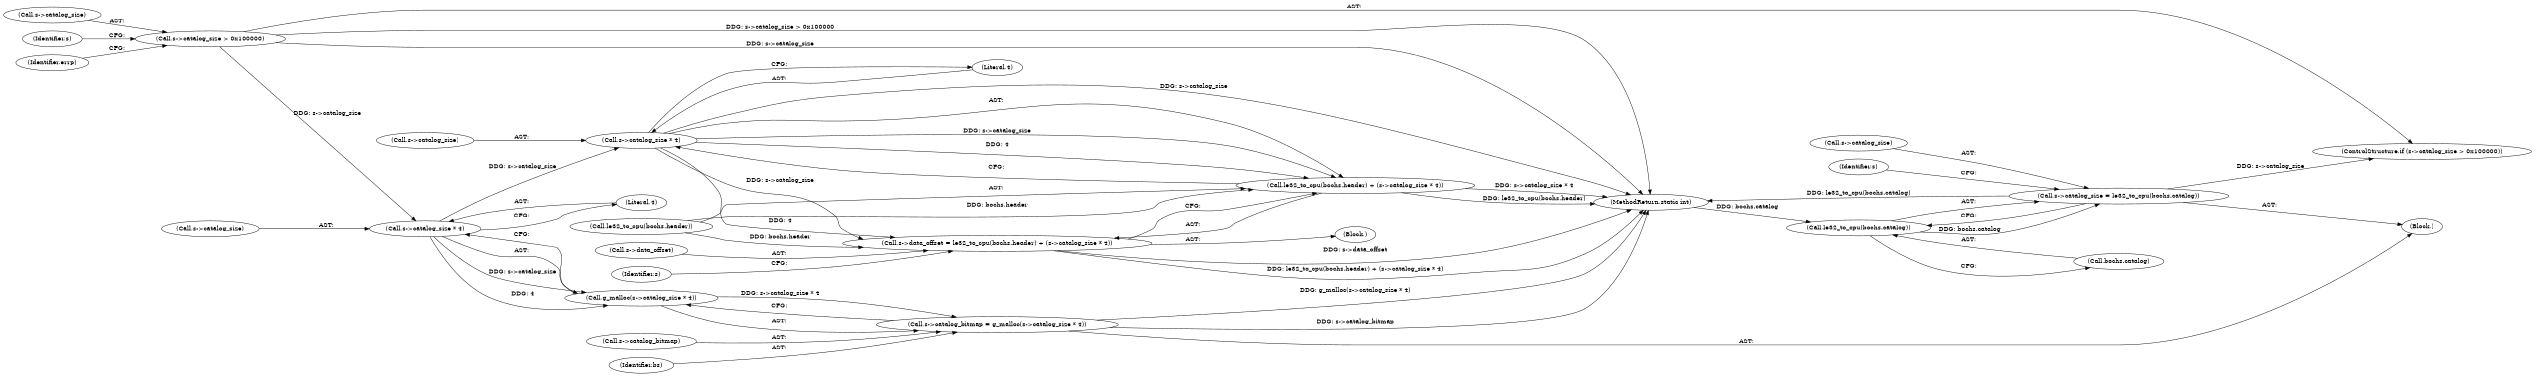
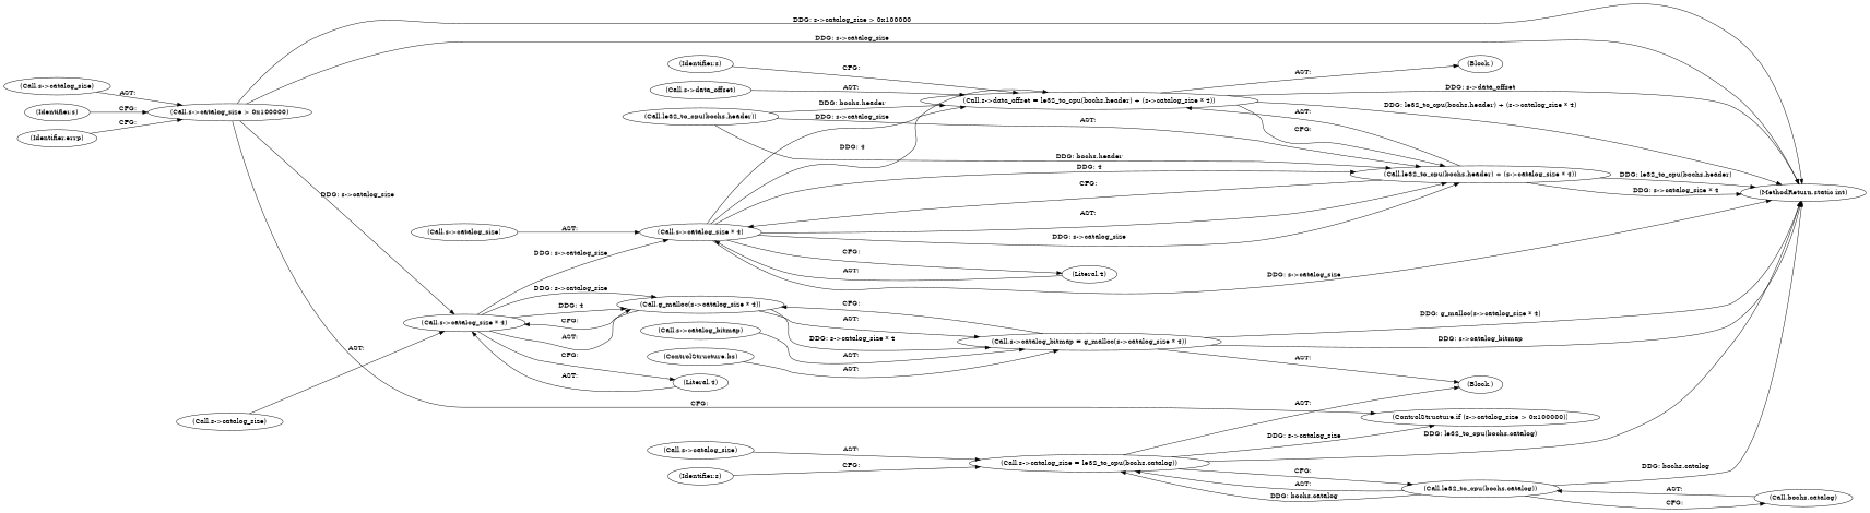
  digraph {
    rankdir=LR
    n1 [label="(Call,s->catalog_size > 0x100000)"]
    n2 [label="(Call,s->catalog_size * 4)"]
    n3 [label="(ControlStructure,if (s->catalog_size > 0x100000))"]
    n4 [label="(MethodReturn,static int)"]
    n5 [label="(Call,g_malloc(s->catalog_size * 4))"]
    n6 [label="(Call,s->catalog_size * 4)"]
    n7 [label="(Literal,4)"]
    n8 [label="(Call,s->catalog_size = le32_to_cpu(bochs.catalog))"]
    n9 [label="(Call,le32_to_cpu(bochs.catalog))"]
    n10 [label="(Block,)"]
    n11 [label="(Call,bochs.catalog)"]
    n12 [label="(Call,s->catalog_bitmap = g_malloc(s->catalog_size * 4))"]
    n13 [label="(Call,s->data_offset = le32_to_cpu(bochs.header) + (s->catalog_size * 4))"]
    n14 [label="(Call,le32_to_cpu(bochs.header) + (s->catalog_size * 4))"]
    n15 [label="(Literal,4)"]
    n16 [label="(Block,)"]
    n17 [label="(Call,s->catalog_bitmap)"]
    n18 [label="(Call,s->catalog_size)"]
    n19 [label="(Call,s->data_offset)"]
    n20 [label="(Call,s->catalog_size)"]
    n21 [label="(Identifier,s)"]
    n22 [label="(Call,s->catalog_size)"]
-   n23 [label="(Identifier,bs)"]
+   n23 [label="(ControlStructure,bs)"]
    n24 [label="(Identifier,s)"]
    n25 [label="(Call,le32_to_cpu(bochs.header))"]
    n26 [label="(Call,s->catalog_size)"]
    n27 [label="(Identifier,errp)"]
    n28 [label="(Identifier,s)"]
    n1 -> n2 [label="DDG: s->catalog_size"]
-   n1 -> n3 [label="AST: "]
+   n1 -> n3 [label="CFG: "]
    n1 -> n4 [label="DDG: s->catalog_size > 0x100000"]
    n1 -> n4 [label="DDG: s->catalog_size"]
    n2 -> n5 [label="AST: "]
    n2 -> n5 [label="DDG: s->catalog_size"]
    n2 -> n5 [label="DDG: 4"]
    n2 -> n6 [label="DDG: s->catalog_size"]
    n2 -> n7 [label="CFG: "]
    n5 -> n2 [label="CFG: "]
    n5 -> n12 [label="AST: "]
    n5 -> n12 [label="DDG: s->catalog_size * 4"]
    n6 -> n4 [label="DDG: s->catalog_size"]
    n6 -> n13 [label="DDG: s->catalog_size"]
    n6 -> n13 [label="DDG: 4"]
    n6 -> n14 [label="AST: "]
    n6 -> n14 [label="DDG: s->catalog_size"]
    n6 -> n14 [label="DDG: 4"]
    n6 -> n15 [label="CFG: "]
    n7 -> n2 [label="AST: "]
    n8 -> n3 [label="DDG: s->catalog_size"]
    n8 -> n4 [label="DDG: le32_to_cpu(bochs.catalog)"]
    n8 -> n9 [label="CFG: "]
    n8 -> n10 [label="AST: "]
-   n4 -> n9 [label="DDG: bochs.catalog"]
+   n9 -> n4 [label="DDG: bochs.catalog"]
    n9 -> n8 [label="AST: "]
    n9 -> n8 [label="DDG: bochs.catalog"]
    n9 -> n11 [label="CFG: "]
    n11 -> n9 [label="AST: "]
    n12 -> n4 [label="DDG: s->catalog_bitmap"]
    n12 -> n4 [label="DDG: g_malloc(s->catalog_size * 4)"]
    n12 -> n5 [label="CFG: "]
    n12 -> n10 [label="AST: "]
    n13 -> n4 [label="DDG: s->data_offset"]
    n13 -> n4 [label="DDG: le32_to_cpu(bochs.header) + (s->catalog_size * 4)"]
    n13 -> n14 [label="CFG: "]
    n13 -> n16 [label="AST: "]
    n14 -> n4 [label="DDG: le32_to_cpu(bochs.header)"]
    n14 -> n4 [label="DDG: s->catalog_size * 4"]
    n14 -> n6 [label="CFG: "]
    n14 -> n13 [label="AST: "]
    n15 -> n6 [label="AST: "]
    n17 -> n12 [label="AST: "]
    n18 -> n1 [label="AST: "]
    n19 -> n13 [label="AST: "]
    n20 -> n6 [label="AST: "]
    n21 -> n13 [label="CFG: "]
    n22 -> n8 [label="AST: "]
    n23 -> n12 [label="AST: "]
    n24 -> n1 [label="CFG: "]
    n25 -> n13 [label="DDG: bochs.header"]
    n25 -> n14 [label="AST: "]
    n25 -> n14 [label="DDG: bochs.header"]
    n26 -> n2 [label="AST: "]
    n27 -> n1 [label="CFG: "]
    n28 -> n8 [label="CFG: "]
  }
